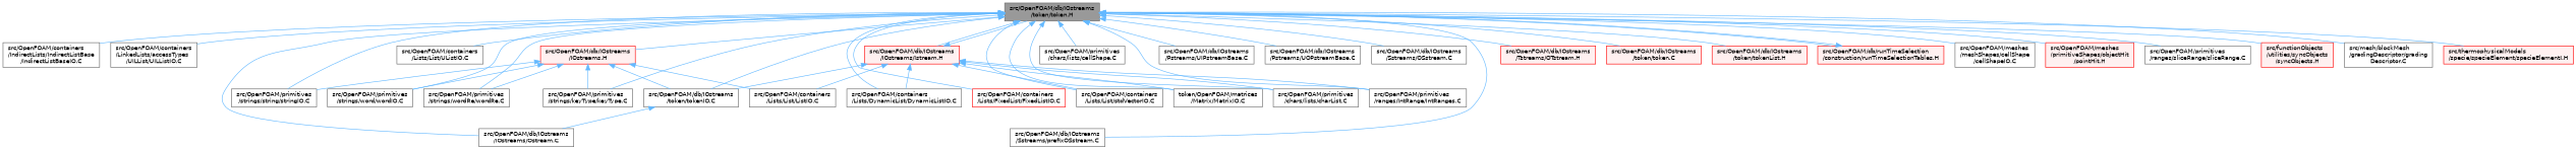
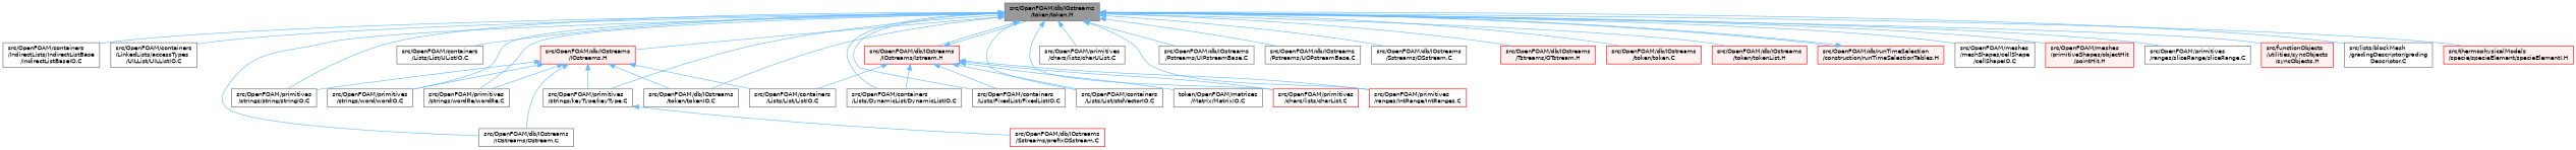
  digraph {
    node [color=grey40 fillcolor=white fontname=Helvetica fontsize=10 shape=box style=filled]
    edge [color=steelblue1 dir=back fontname=Helvetica fontsize=10 labelfontname=Helvetica labelfontsize=10 style=solid]
    n1 [color=gray40 fillcolor=grey60 fontcolor=black height=0.2 label="src/OpenFOAM/db/IOstreams\l/token/token.H" width=0.4]
    n2 [height=0.2 label="src/OpenFOAM/containers\l/IndirectLists/IndirectListBase\l/IndirectListBaseIO.C" width=0.4]
    n3 [height=0.2 label="src/OpenFOAM/containers\l/LinkedLists/accessTypes\l/UILList/UILListIO.C" width=0.4]
    n4 [height=0.2 label="src/OpenFOAM/containers\l/Lists/DynamicList/DynamicListIO.C" width=0.4]
-   n5 [color=red height=0.2 label="src/OpenFOAM/containers\l/Lists/FixedList/FixedListIO.C" width=0.4]
+   n5 [height=0.2 label="src/OpenFOAM/containers\l/Lists/FixedList/FixedListIO.C" width=0.4]
    n6 [height=0.2 label="src/OpenFOAM/containers\l/Lists/List/UListIO.C" width=0.4]
    n7 [height=0.2 label="src/OpenFOAM/containers\l/Lists/List/stdVectorIO.C" width=0.4]
    n8 [color=red fillcolor="#FFF0F0" height=0.2 label="src/OpenFOAM/db/IOstreams\l/IOstreams.H" width=0.4]
    n9 [height=0.2 label="src/OpenFOAM/db/IOstreams\l/IOstreams/Ostream.C" width=0.4]
    n10 [height=0.2 label="src/OpenFOAM/db/IOstreams\l/token/tokenIO.C" width=0.4]
    n11 [height=0.2 label="src/OpenFOAM/primitives\l/strings/keyType/keyType.C" width=0.4]
    n12 [height=0.2 label="src/OpenFOAM/primitives\l/strings/string/stringIO.C" width=0.4]
    n13 [height=0.2 label="src/OpenFOAM/primitives\l/strings/word/wordIO.C" width=0.4]
    n14 [height=0.2 label="src/OpenFOAM/primitives\l/strings/wordRe/wordRe.C" width=0.4]
    n15 [color=red fillcolor="#FFF0F0" height=0.2 label="src/OpenFOAM/db/IOstreams\l/IOstreams/Istream.H" width=0.4]
    n16 [height=0.2 label="token/OpenFOAM/matrices\l/Matrix/MatrixIO.C" width=0.4]
-   n17 [height=0.2 label="src/OpenFOAM/primitives\l/chars/lists/charList.C" width=0.4]
-   n18 [height=0.2 label="src/OpenFOAM/primitives\l/chars/lists/cellShape.C" width=0.4]
-   n19 [height=0.2 label="src/OpenFOAM/primitives\l/ranges/IntRange/IntRanges.C" width=0.4]
+   n17 [color=red height=0.2 label="src/OpenFOAM/primitives\l/chars/lists/charList.C" width=0.4]
+   n18 [height=0.2 label="src/OpenFOAM/primitives\l/chars/lists/charUList.C" width=0.4]
+   n19 [color=red height=0.2 label="src/OpenFOAM/primitives\l/ranges/IntRange/IntRanges.C" width=0.4]
    n20 [height=0.2 label="src/OpenFOAM/db/IOstreams\l/Pstreams/UIPstreamBase.C" width=0.4]
    n21 [height=0.2 label="src/OpenFOAM/db/IOstreams\l/Pstreams/UOPstreamBase.C" width=0.4]
    n22 [height=0.2 label="src/OpenFOAM/db/IOstreams\l/Sstreams/OSstream.C" width=0.4]
-   n23 [height=0.2 label="src/OpenFOAM/db/IOstreams\l/Sstreams/prefixOSstream.C" width=0.4]
+   n23 [color=red height=0.2 label="src/OpenFOAM/db/IOstreams\l/Sstreams/prefixOSstream.C" width=0.4]
    n24 [color=red fillcolor="#FFF0F0" height=0.2 label="src/OpenFOAM/db/IOstreams\l/Tstreams/OTstream.H" width=0.4]
    n25 [color=red fillcolor="#FFF0F0" height=0.2 label="src/OpenFOAM/db/IOstreams\l/token/token.C" width=0.4]
    n26 [color=red fillcolor="#FFF0F0" height=0.2 label="src/OpenFOAM/db/IOstreams\l/token/tokenList.H" width=0.4]
    n27 [color=red fillcolor="#FFF0F0" height=0.2 label="src/OpenFOAM/db/runTimeSelection\l/construction/runTimeSelectionTables.H" width=0.4]
    n28 [height=0.2 label="src/OpenFOAM/meshes\l/meshShapes/cellShape\l/cellShapeIO.C" width=0.4]
    n29 [color=red fillcolor="#FFF0F0" height=0.2 label="src/OpenFOAM/meshes\l/primitiveShapes/objectHit\l/pointHit.H" width=0.4]
    n30 [height=0.2 label="src/OpenFOAM/primitives\l/ranges/sliceRange/sliceRange.C" width=0.4]
    n31 [color=red fillcolor="#FFF0F0" height=0.2 label="src/functionObjects\l/utilities/syncObjects\l/syncObjects.H" width=0.4]
-   n32 [height=0.2 label="src/mesh/blockMesh\l/gradingDescriptor/grading\lDescriptor.C" width=0.4]
+   n32 [height=0.2 label="src/lists/blockMesh\l/gradingDescriptor/grading\lDescriptor.C" width=0.4]
    n33 [color=red fillcolor="#FFF0F0" height=0.2 label="src/thermophysicalModels\l/specie/specieElement/specieElementI.H" width=0.4]
    n34 [height=0.2 label="src/OpenFOAM/containers\l/Lists/List/ListIO.C" width=0.4]
    n1 -> n2
    n1 -> n3
    n1 -> n4
    n1 -> n5
    n1 -> n6
    n1 -> n7
    n1 -> n8
    n1 -> n9
    n1 -> n10
    n1 -> n11
    n1 -> n12
    n1 -> n13
    n1 -> n14
    n1 -> n15
-   n1 -> n16
    n1 -> n17
    n1 -> n18
    n1 -> n19
    n1 -> n20
    n1 -> n21
    n1 -> n22
-   n1 -> n23
+   n11 -> n23
    n1 -> n24
    n1 -> n25
    n1 -> n26
    n1 -> n27
    n1 -> n28
    n1 -> n29
    n1 -> n30
    n1 -> n31
    n1 -> n32
    n1 -> n33
-   n10 -> n9
+   n8 -> n9
    n8 -> n10
    n8 -> n11
    n8 -> n12
    n8 -> n13
    n8 -> n14
    n8 -> n34
    n15 -> n1
    n15 -> n4
-   n15 -> n10
+   n15 -> n5
    n15 -> n7
    n15 -> n16
    n15 -> n17
    n15 -> n19
    n15 -> n34
    n27 -> n1
  }
